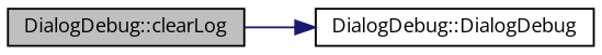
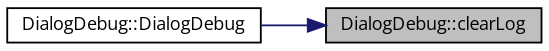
  digraph {
    rankdir=RL
    fontname="Open Sans"
    node [color=black fontname="Open Sans" fontsize=10 shape=record style=filled]
    n1 [fillcolor=grey75 fontcolor=black height=0.2 label="DialogDebug::clearLog" width=0.4]
    n2 [fillcolor=white height=0.2 label="DialogDebug::DialogDebug" width=0.4]
-   n2 -> n1 [color=midnightblue dir=back fontname="Open Sans" fontsize=10 labelfontname=Helvetica labelfontsize=10 style=solid]
+   n1 -> n2 [color=midnightblue dir=back fontname="Open Sans" fontsize=10 labelfontname=Helvetica labelfontsize=10 style=solid]
  }
